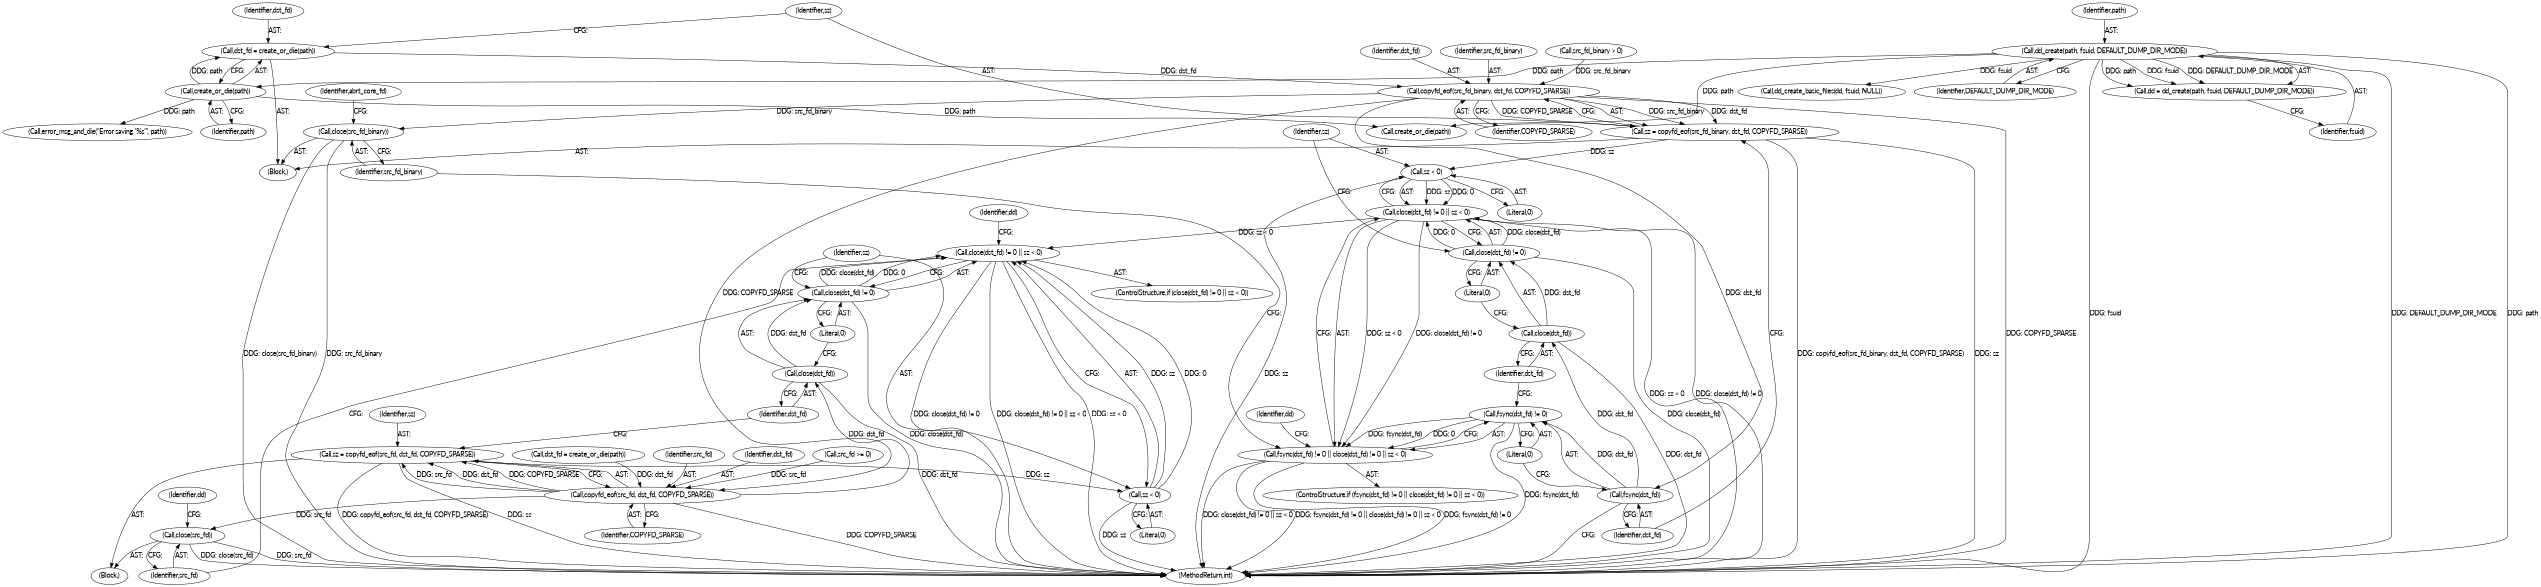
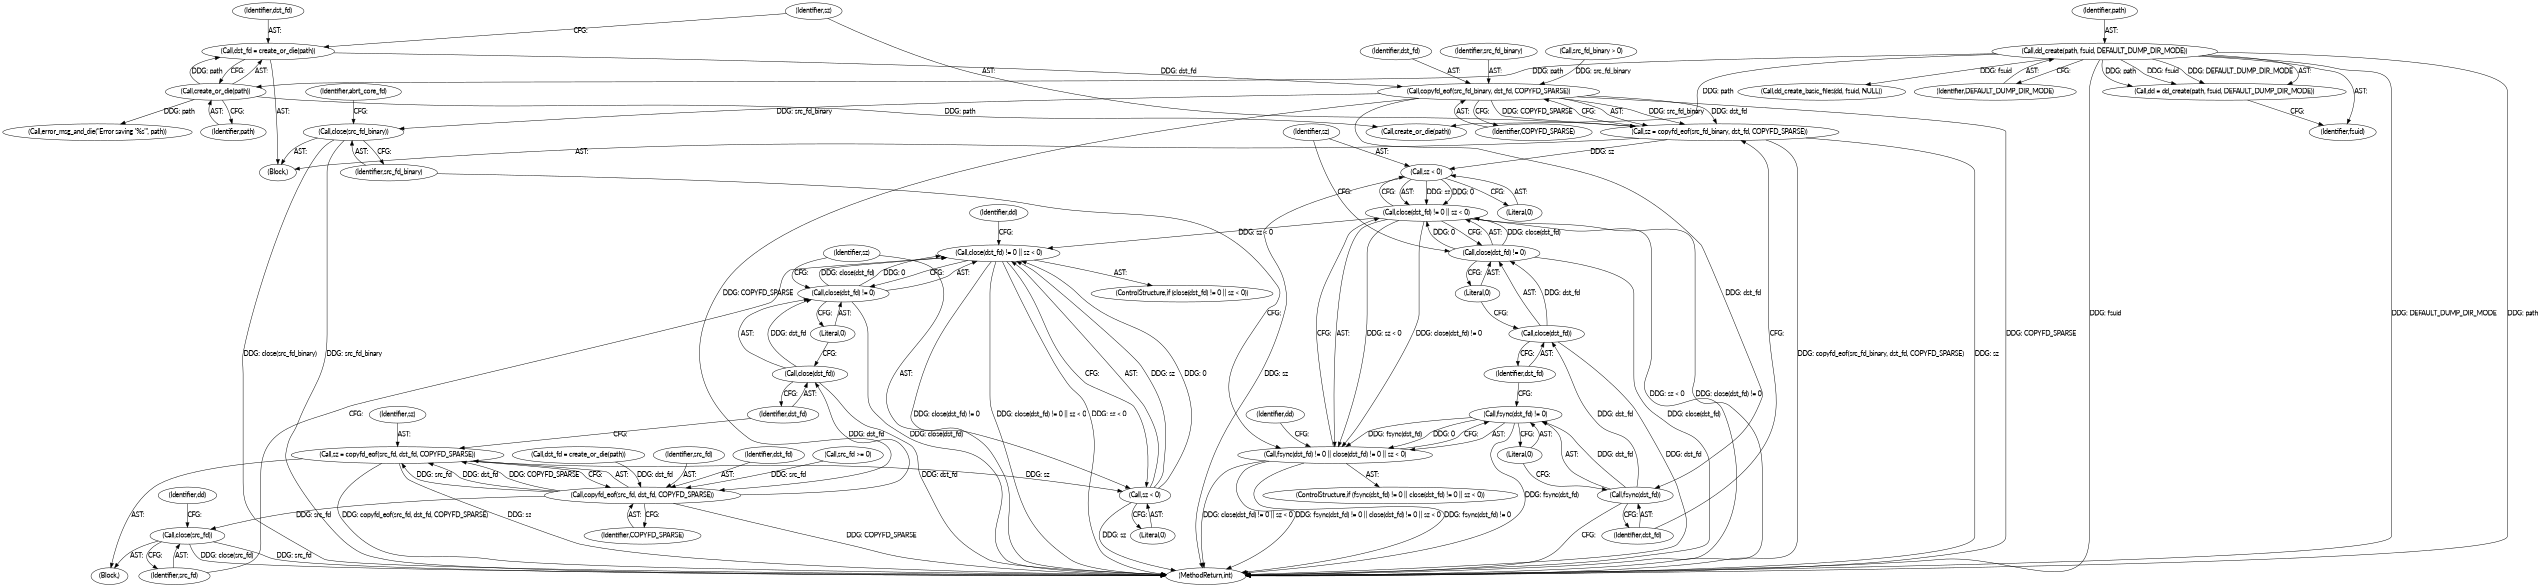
  digraph {
    fontname=Lato
    node [fontname=Lato]
    edge [fontname=Lato]
    n1 [label="(Call,dst_fd = create_or_die(path))"]
    n2 [label="(Call,create_or_die(path))"]
    n3 [label="(Call,copyfd_eof(src_fd_binary, dst_fd, COPYFD_SPARSE))"]
    n4 [label="(Block,)"]
    n5 [label="(Identifier,path)"]
    n6 [label="(Call,error_msg_and_die(\"Error saving '%s'\", path))"]
    n7 [label="(Call,create_or_die(path))"]
    n8 [label="(MethodReturn,int)"]
    n9 [label="(Call,sz = copyfd_eof(src_fd_binary, dst_fd, COPYFD_SPARSE))"]
    n10 [label="(Call,fsync(dst_fd))"]
    n11 [label="(Call,close(src_fd_binary))"]
    n12 [label="(Call,copyfd_eof(src_fd, dst_fd, COPYFD_SPARSE))"]
    n13 [label="(Identifier,COPYFD_SPARSE)"]
    n14 [label="(Call,dd_create(path, fsuid, DEFAULT_DUMP_DIR_MODE))"]
    n15 [label="(Call,dd_create_basic_files(dd, fsuid, NULL))"]
    n16 [label="(Identifier,DEFAULT_DUMP_DIR_MODE)"]
    n17 [label="(Call,dd = dd_create(path, fsuid, DEFAULT_DUMP_DIR_MODE))"]
    n18 [label="(Identifier,fsuid)"]
    n19 [label="(Call,sz < 0)"]
    n20 [label="(Call,fsync(dst_fd) != 0)"]
    n21 [label="(Call,close(dst_fd))"]
    n22 [label="(Identifier,dst_fd)"]
    n23 [label="(Identifier,src_fd_binary)"]
    n24 [label="(Call,sz = copyfd_eof(src_fd, dst_fd, COPYFD_SPARSE))"]
    n25 [label="(Call,close(dst_fd))"]
    n26 [label="(Call,close(src_fd))"]
    n27 [label="(Identifier,COPYFD_SPARSE)"]
    n28 [label="(Call,close(dst_fd) != 0 || sz < 0)"]
    n29 [label="(Literal,0)"]
    n30 [label="(Call,fsync(dst_fd) != 0 || close(dst_fd) != 0 || sz < 0)"]
    n31 [label="(Call,close(dst_fd) != 0 || sz < 0)"]
    n32 [label="(Call,close(dst_fd) != 0)"]
    n33 [label="(ControlStructure,if (fsync(dst_fd) != 0 || close(dst_fd) != 0 || sz < 0))"]
    n34 [label="(Call,sz < 0)"]
    n35 [label="(Call,close(dst_fd) != 0)"]
    n36 [label="(ControlStructure,if (close(dst_fd) != 0 || sz < 0))"]
    n37 [label="(Literal,0)"]
    n38 [label="(Literal,0)"]
    n39 [label="(Literal,0)"]
    n40 [label="(Literal,0)"]
    n41 [label="(Identifier,dst_fd)"]
    n42 [label="(Block,)"]
    n43 [label="(Identifier,dst_fd)"]
    n44 [label="(Identifier,src_fd)"]
    n45 [label="(Identifier,dst_fd)"]
    n46 [label="(Identifier,src_fd_binary)"]
    n47 [label="(Identifier,dst_fd)"]
    n48 [label="(Identifier,abrt_core_fd)"]
    n49 [label="(Identifier,sz)"]
    n50 [label="(Call,src_fd_binary > 0)"]
    n51 [label="(Identifier,sz)"]
    n52 [label="(Call,src_fd >= 0)"]
    n53 [label="(Identifier,path)"]
    n54 [label="(Call,dst_fd = create_or_die(path))"]
    n55 [label="(Identifier,sz)"]
    n56 [label="(Identifier,sz)"]
    n57 [label="(Identifier,dd)"]
    n58 [label="(Identifier,dd)"]
    n59 [label="(Identifier,dd)"]
    n60 [label="(Identifier,dst_fd)"]
    n61 [label="(Identifier,src_fd)"]
    n1 -> n2 [label="CFG: "]
    n1 -> n3 [label="DDG: dst_fd"]
    n1 -> n4 [label="AST: "]
    n2 -> n1 [label="AST: "]
    n2 -> n1 [label="DDG: path"]
    n2 -> n5 [label="CFG: "]
    n2 -> n6 [label="DDG: path"]
    n2 -> n7 [label="DDG: path"]
    n3 -> n8 [label="DDG: COPYFD_SPARSE"]
    n3 -> n9 [label="AST: "]
    n3 -> n9 [label="DDG: src_fd_binary"]
    n3 -> n9 [label="DDG: dst_fd"]
    n3 -> n9 [label="DDG: COPYFD_SPARSE"]
    n3 -> n10 [label="DDG: dst_fd"]
    n3 -> n11 [label="DDG: src_fd_binary"]
    n3 -> n12 [label="DDG: COPYFD_SPARSE"]
    n3 -> n13 [label="CFG: "]
    n5 -> n2 [label="AST: "]
    n9 -> n3 [label="CFG: "]
    n9 -> n4 [label="AST: "]
    n9 -> n8 [label="DDG: copyfd_eof(src_fd_binary, dst_fd, COPYFD_SPARSE)"]
    n9 -> n8 [label="DDG: sz"]
    n9 -> n19 [label="DDG: sz"]
    n10 -> n8 [label="CFG: "]
    n10 -> n20 [label="AST: "]
    n10 -> n20 [label="DDG: dst_fd"]
    n10 -> n21 [label="DDG: dst_fd"]
    n10 -> n22 [label="CFG: "]
    n11 -> n4 [label="AST: "]
    n11 -> n8 [label="DDG: close(src_fd_binary)"]
    n11 -> n8 [label="DDG: src_fd_binary"]
    n11 -> n23 [label="CFG: "]
    n12 -> n8 [label="DDG: COPYFD_SPARSE"]
    n12 -> n24 [label="AST: "]
    n12 -> n24 [label="DDG: src_fd"]
    n12 -> n24 [label="DDG: dst_fd"]
    n12 -> n24 [label="DDG: COPYFD_SPARSE"]
    n12 -> n25 [label="DDG: dst_fd"]
    n12 -> n26 [label="DDG: src_fd"]
    n12 -> n27 [label="CFG: "]
    n13 -> n3 [label="AST: "]
    n14 -> n2 [label="DDG: path"]
    n14 -> n7 [label="DDG: path"]
    n14 -> n8 [label="DDG: DEFAULT_DUMP_DIR_MODE"]
    n14 -> n8 [label="DDG: path"]
    n14 -> n8 [label="DDG: fsuid"]
    n14 -> n15 [label="DDG: fsuid"]
    n14 -> n16 [label="CFG: "]
    n14 -> n17 [label="AST: "]
    n14 -> n17 [label="DDG: path"]
    n14 -> n17 [label="DDG: fsuid"]
    n14 -> n17 [label="DDG: DEFAULT_DUMP_DIR_MODE"]
    n16 -> n14 [label="AST: "]
    n17 -> n18 [label="CFG: "]
-   n18 -> n14 [label="AST: "]
+   n14 -> n18 [label="AST: "]
    n19 -> n8 [label="DDG: sz"]
    n19 -> n28 [label="AST: "]
    n19 -> n28 [label="DDG: sz"]
    n19 -> n28 [label="DDG: 0"]
    n19 -> n29 [label="CFG: "]
    n20 -> n8 [label="DDG: fsync(dst_fd)"]
    n20 -> n30 [label="AST: "]
    n20 -> n30 [label="DDG: fsync(dst_fd)"]
    n20 -> n30 [label="DDG: 0"]
    n20 -> n38 [label="CFG: "]
    n21 -> n8 [label="DDG: dst_fd"]
    n21 -> n32 [label="AST: "]
    n21 -> n32 [label="DDG: dst_fd"]
    n21 -> n41 [label="CFG: "]
    n22 -> n9 [label="CFG: "]
    n22 -> n10 [label="AST: "]
    n23 -> n11 [label="AST: "]
    n23 -> n30 [label="CFG: "]
    n24 -> n8 [label="DDG: copyfd_eof(src_fd, dst_fd, COPYFD_SPARSE)"]
    n24 -> n8 [label="DDG: sz"]
    n24 -> n12 [label="CFG: "]
    n24 -> n34 [label="DDG: sz"]
    n24 -> n42 [label="AST: "]
    n25 -> n8 [label="DDG: dst_fd"]
    n25 -> n35 [label="AST: "]
    n25 -> n35 [label="DDG: dst_fd"]
    n25 -> n43 [label="CFG: "]
    n26 -> n8 [label="DDG: src_fd"]
    n26 -> n8 [label="DDG: close(src_fd)"]
    n26 -> n42 [label="AST: "]
    n26 -> n44 [label="CFG: "]
    n27 -> n12 [label="AST: "]
    n28 -> n8 [label="DDG: sz < 0"]
    n28 -> n8 [label="DDG: close(dst_fd) != 0"]
    n28 -> n19 [label="CFG: "]
    n28 -> n30 [label="AST: "]
    n28 -> n30 [label="DDG: close(dst_fd) != 0"]
    n28 -> n30 [label="DDG: sz < 0"]
    n28 -> n31 [label="DDG: sz < 0"]
    n28 -> n32 [label="CFG: "]
    n29 -> n19 [label="AST: "]
    n30 -> n8 [label="DDG: close(dst_fd) != 0 || sz < 0"]
    n30 -> n8 [label="DDG: fsync(dst_fd) != 0 || close(dst_fd) != 0 || sz < 0"]
    n30 -> n8 [label="DDG: fsync(dst_fd) != 0"]
    n30 -> n20 [label="CFG: "]
    n30 -> n28 [label="CFG: "]
    n30 -> n33 [label="AST: "]
    n31 -> n8 [label="DDG: close(dst_fd) != 0"]
    n31 -> n8 [label="DDG: close(dst_fd) != 0 || sz < 0"]
    n31 -> n8 [label="DDG: sz < 0"]
    n31 -> n34 [label="CFG: "]
    n31 -> n35 [label="CFG: "]
    n31 -> n36 [label="AST: "]
    n32 -> n8 [label="DDG: close(dst_fd)"]
    n32 -> n28 [label="AST: "]
    n32 -> n28 [label="DDG: close(dst_fd)"]
    n32 -> n28 [label="DDG: 0"]
    n32 -> n37 [label="CFG: "]
    n34 -> n8 [label="DDG: sz"]
    n34 -> n31 [label="AST: "]
    n34 -> n31 [label="DDG: sz"]
    n34 -> n31 [label="DDG: 0"]
    n34 -> n39 [label="CFG: "]
    n35 -> n8 [label="DDG: close(dst_fd)"]
    n35 -> n31 [label="AST: "]
    n35 -> n31 [label="DDG: close(dst_fd)"]
    n35 -> n31 [label="DDG: 0"]
    n35 -> n40 [label="CFG: "]
    n37 -> n21 [label="CFG: "]
    n37 -> n32 [label="AST: "]
    n38 -> n10 [label="CFG: "]
    n38 -> n20 [label="AST: "]
    n39 -> n34 [label="AST: "]
    n40 -> n25 [label="CFG: "]
    n40 -> n35 [label="AST: "]
    n41 -> n20 [label="CFG: "]
    n41 -> n21 [label="AST: "]
    n43 -> n24 [label="CFG: "]
    n43 -> n25 [label="AST: "]
    n44 -> n26 [label="AST: "]
    n44 -> n31 [label="CFG: "]
    n45 -> n1 [label="AST: "]
    n46 -> n3 [label="AST: "]
    n47 -> n12 [label="AST: "]
    n48 -> n11 [label="CFG: "]
    n49 -> n19 [label="AST: "]
    n49 -> n32 [label="CFG: "]
    n50 -> n3 [label="DDG: src_fd_binary"]
    n51 -> n1 [label="CFG: "]
    n51 -> n9 [label="AST: "]
    n52 -> n12 [label="DDG: src_fd"]
    n53 -> n14 [label="AST: "]
    n54 -> n12 [label="DDG: dst_fd"]
    n55 -> n34 [label="AST: "]
    n55 -> n35 [label="CFG: "]
    n56 -> n24 [label="AST: "]
    n57 -> n30 [label="CFG: "]
    n58 -> n31 [label="CFG: "]
    n59 -> n26 [label="CFG: "]
    n60 -> n3 [label="AST: "]
    n61 -> n12 [label="AST: "]
  }
